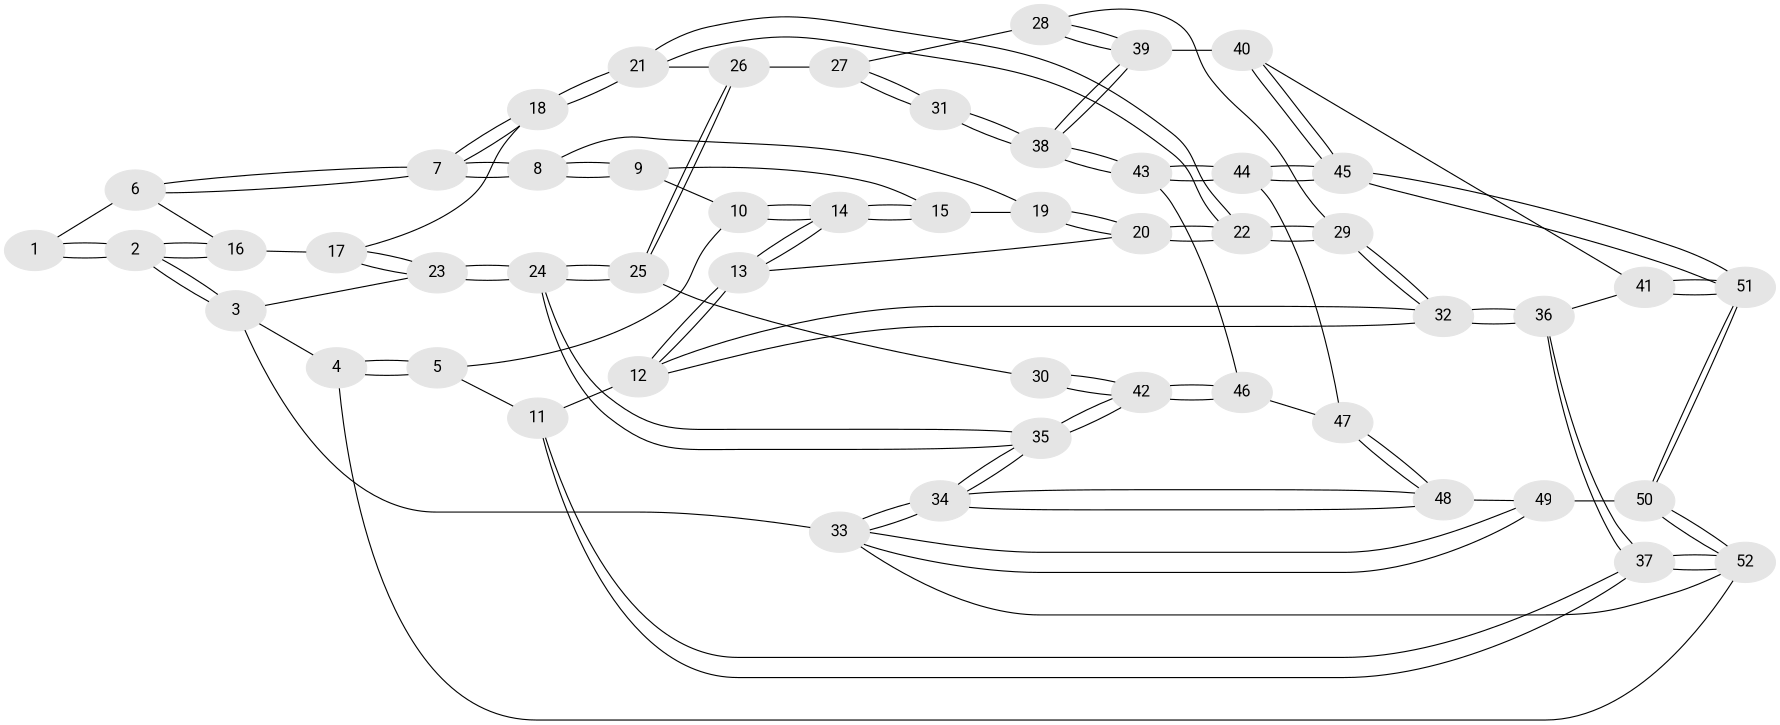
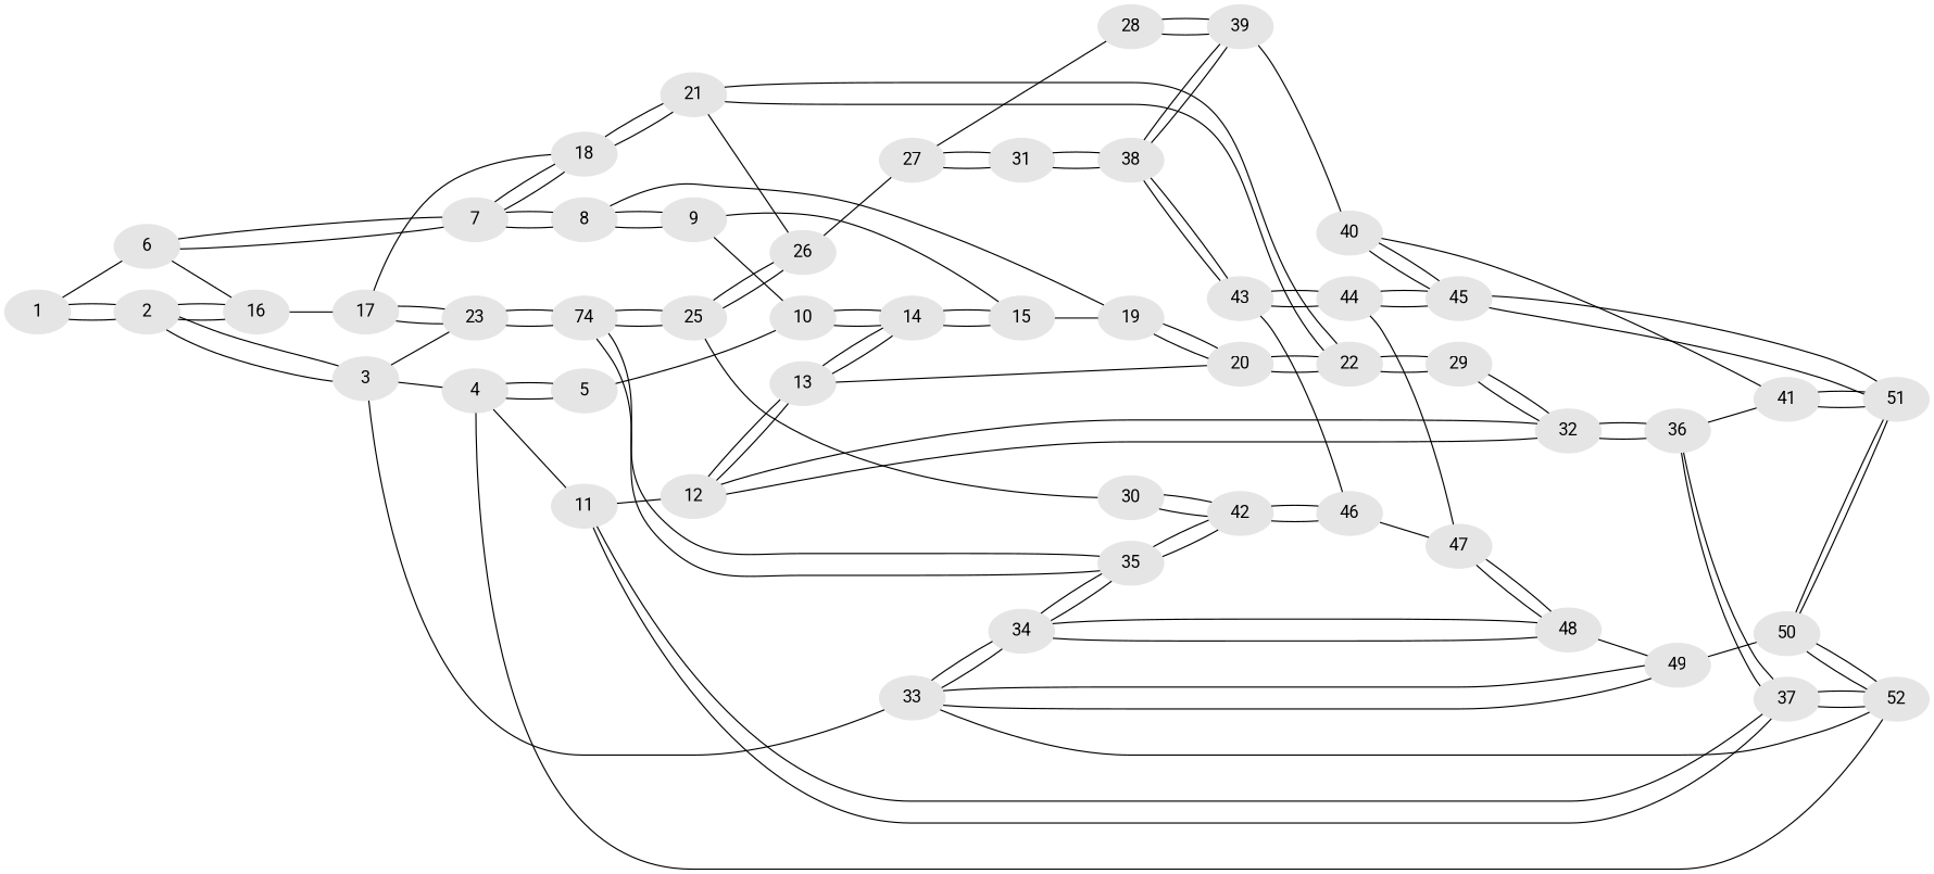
  graph {
    fontname=Roboto
    rankdir=LR
    node [color=gray90 fontname=Roboto style=filled]
    edge [fontname=Roboto]
    1
    2
    6
    3
    16
    7
    4
    23
    33
    17
    5
    11
    52
-   24
+   24 [label=74]
    34
    49
    10
    12
    37
    14
    8
    18
    9
    19
    21
    15
    20
    13
    32
    36
    22
    26
    29
    27
    25
    35
    30
    42
    28
    31
    39
    38
    40
    46
    43
    41
    48
    50
    51
    44
    45
    47
    1 -- 2
    1 -- 2
    1 -- 6
    2 -- 3
    2 -- 3
    2 -- 16
    2 -- 16
    6 -- 16
    6 -- 7
    6 -- 7
    3 -- 4
    3 -- 23
    3 -- 33
    16 -- 17
    7 -- 8
    7 -- 8
    7 -- 18
    7 -- 18
    4 -- 5
    4 -- 5
-   5 -- 11
+   4 -- 11
    4 -- 52
    23 -- 24
    23 -- 24
    33 -- 52
    33 -- 34
    33 -- 34
    33 -- 49
    33 -- 49
    17 -- 23
    17 -- 23
    17 -- 18
    5 -- 10
    11 -- 12
    11 -- 37
    11 -- 37
    24 -- 25
    24 -- 25
    24 -- 35
    24 -- 35
    34 -- 35
    34 -- 35
    34 -- 48
    34 -- 48
    49 -- 50
    10 -- 14
    10 -- 14
    12 -- 13
    12 -- 13
    12 -- 32
    12 -- 32
    37 -- 52
    37 -- 52
    14 -- 15
    14 -- 15
    8 -- 9
    8 -- 9
    8 -- 19
    18 -- 21
    18 -- 21
    9 -- 10
    9 -- 15
    19 -- 20
    19 -- 20
    21 -- 22
    21 -- 22
    21 -- 26
    15 -- 19
    20 -- 22
    20 -- 22
    13 -- 14
    13 -- 14
    13 -- 20
    32 -- 36
    32 -- 36
    36 -- 37
    36 -- 37
    36 -- 41
    22 -- 29
    22 -- 29
    26 -- 27
    29 -- 32
    29 -- 32
    27 -- 28
    27 -- 31
    27 -- 31
    25 -- 26
    25 -- 26
    25 -- 30
    35 -- 42
    35 -- 42
    30 -- 42
    30 -- 42
    42 -- 46
    42 -- 46
-   28 -- 29
    28 -- 39
    28 -- 39
    31 -- 38
    31 -- 38
    39 -- 40
    38 -- 39
    38 -- 39
    38 -- 43
    38 -- 43
    40 -- 41
    40 -- 45
    40 -- 45
    46 -- 47
    43 -- 46
    43 -- 44
    43 -- 44
    41 -- 51
    41 -- 51
    48 -- 49
    50 -- 52
    50 -- 52
    50 -- 51
    50 -- 51
    44 -- 45
    44 -- 45
    44 -- 47
    45 -- 51
    45 -- 51
    47 -- 48
    47 -- 48
  }
